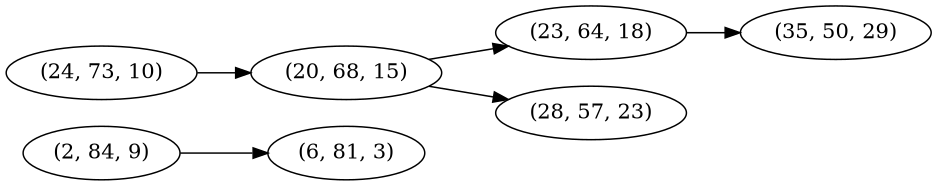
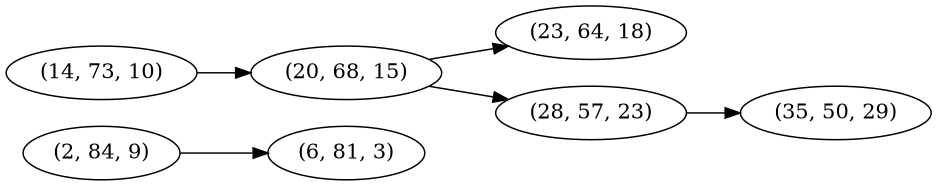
  digraph {
    rankdir=LR
    n1 [label="(2, 84, 9)"]
    "(6, 81, 3)"
-   "(14, 73, 10)" [label="(24, 73, 10)"]
+   "(14, 73, 10)"
    "(20, 68, 15)"
    "(23, 64, 18)"
    "(28, 57, 23)"
    "(35, 50, 29)"
    n1 -> "(6, 81, 3)"
    "(14, 73, 10)" -> "(20, 68, 15)"
    "(20, 68, 15)" -> "(23, 64, 18)"
    "(20, 68, 15)" -> "(28, 57, 23)"
-   "(23, 64, 18)" -> "(35, 50, 29)"
+   "(28, 57, 23)" -> "(35, 50, 29)"
  }
